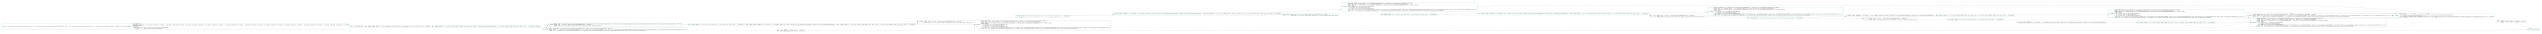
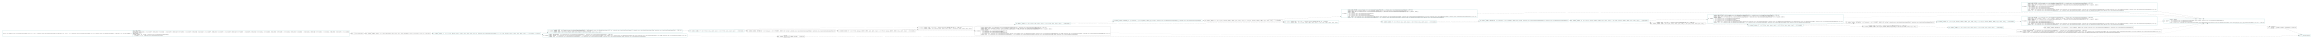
  digraph {
    fontname="IBM Plex Mono"
    rankdir=LR
    node [color=teal fontname="IBM Plex Mono" shape=record]
    edge [fontname="IBM Plex Mono" style=dashed]
    n1 [color=gray40 label="{34\:\ ?|MTH_ENTER_BLOCK\l}"]
    n2 [color=gray40 label="{36\:\ 0x0000|0x0000: INVOKE  (r3 I:java.lang.Object) type: DIRECT call: java.lang.Object.\<init\>():void A[MD:():void (c)] (LINE:109)\l}"]
    n3 [label="{37\:\ 0x0003|0x0003: IF  (r4 I:??[int, boolean, OBJECT, ARRAY, byte, short, char] A[D('src' androidx.core.view.WindowInsetsCompat)]) == (0 ??[int, boolean, OBJECT, ARRAY, byte, short, char])  \-\> B:65:0x007b  (LINE:110)\l}"]
    n4 [label="{38\:\ 0x0005|0x0005: IGET  (r0 I:androidx.core.view.WindowInsetsCompat$Impl) = (r4 I:androidx.core.view.WindowInsetsCompat A[D('src' androidx.core.view.WindowInsetsCompat)]) androidx.core.view.WindowInsetsCompat.mImpl androidx.core.view.WindowInsetsCompat$Impl  (LINE:112)\l0x0007: SGET  (r1 I:int) =  android.os.Build.VERSION.SDK_INT int  (LINE:113)\l0x0009: CONST  (r2 I:??[int, float, short, byte, char]) = (30 ??[int, float, short, byte, char]) \l}"]
    n5 [label="{65\:\ 0x007b|0x007b: NEW_INSTANCE  (r0 I:androidx.core.view.WindowInsetsCompat$Impl) =  androidx.core.view.WindowInsetsCompat$Impl  (LINE:129)\l0x007d: INVOKE  (r0 I:androidx.core.view.WindowInsetsCompat$Impl), (r3 I:androidx.core.view.WindowInsetsCompat) type: DIRECT call: androidx.core.view.WindowInsetsCompat.Impl.\<init\>(androidx.core.view.WindowInsetsCompat):void A[MD:(androidx.core.view.WindowInsetsCompat):void (m)]\l0x0080: IPUT  (r0 I:androidx.core.view.WindowInsetsCompat$Impl), (r3 I:androidx.core.view.WindowInsetsCompat) androidx.core.view.WindowInsetsCompat.mImpl androidx.core.view.WindowInsetsCompat$Impl \l}"]
    n6 [label="{39\:\ 0x000b|0x000b: IF  (r1 I:??[int, byte, short, char]) \< (r2 I:??[int, byte, short, char])  \-\> B:43:0x001c \l}"]
    n7 [color=gray40 label="{66\:\ 0x0082|RETURN\lORIG_RETURN\l|0x0082: RETURN    (LINE:131)\l}"]
    n8 [color=gray40 label="{40\:\ 0x000d|0x000d: INSTANCE_OF  (r1 I:boolean) = (r0 I:??[OBJECT, ARRAY] A[D('srcImpl' androidx.core.view.WindowInsetsCompat$Impl)]) androidx.core.view.WindowInsetsCompat$Impl30 \l}"]
    n9 [color=gray40 label="{43\:\ 0x001c|0x001c: SGET  (r1 I:int) =  android.os.Build.VERSION.SDK_INT int  (LINE:115)\l0x001e: CONST  (r2 I:??[int, float, short, byte, char]) = (29 ??[int, float, short, byte, char]) \l}"]
    n10 [color=gray40 label="{41\:\ 0x000f|0x000f: IF  (r1 I:??[int, boolean, OBJECT, ARRAY, byte, short, char]) == (0 ??[int, boolean, OBJECT, ARRAY, byte, short, char])  \-\> B:43:0x001c \l}"]
    n11 [label="{44\:\ 0x0020|0x0020: IF  (r1 I:??[int, byte, short, char]) \< (r2 I:??[int, byte, short, char])  \-\> B:48:0x0031 \l}"]
    n12 [color=gray40 label="{42\:\ 0x0011|0x0011: NEW_INSTANCE  (r1 I:androidx.core.view.WindowInsetsCompat$Impl30) =  androidx.core.view.WindowInsetsCompat$Impl30  (LINE:114)\l0x0013: MOVE  (r2 I:??[OBJECT, ARRAY]) = (r0 I:??[OBJECT, ARRAY] A[D('srcImpl' androidx.core.view.WindowInsetsCompat$Impl)]) \l0x0014: CHECK_CAST (r2 I:androidx.core.view.WindowInsetsCompat$Impl30) = (androidx.core.view.WindowInsetsCompat$Impl30) (r2 I:??[OBJECT, ARRAY]) \l0x0016: INVOKE  \l  (r1 I:androidx.core.view.WindowInsetsCompat$Impl30)\l  (r3 I:androidx.core.view.WindowInsetsCompat)\l  (r2 I:androidx.core.view.WindowInsetsCompat$Impl30)\l type: DIRECT call: androidx.core.view.WindowInsetsCompat.Impl30.\<init\>(androidx.core.view.WindowInsetsCompat, androidx.core.view.WindowInsetsCompat$Impl30):void A[MD:(androidx.core.view.WindowInsetsCompat, androidx.core.view.WindowInsetsCompat$Impl30):void (m)]\l0x0019: IPUT  (r1 I:androidx.core.view.WindowInsetsCompat$Impl), (r3 I:androidx.core.view.WindowInsetsCompat) androidx.core.view.WindowInsetsCompat.mImpl androidx.core.view.WindowInsetsCompat$Impl \l}"]
    n13 [label="{64\:\ 0x0077|0x0077: INVOKE  \l  (r0 I:androidx.core.view.WindowInsetsCompat$Impl A[D('srcImpl' androidx.core.view.WindowInsetsCompat$Impl)])\l  (r3 I:androidx.core.view.WindowInsetsCompat)\l type: VIRTUAL call: androidx.core.view.WindowInsetsCompat.Impl.copyWindowDataInto(androidx.core.view.WindowInsetsCompat):void A[MD:(androidx.core.view.WindowInsetsCompat):void (m)] (LINE:126)\l}"]
    n14 [color=gray40 label="{67\:\ ?|SYNTHETIC\lRETURN\l|0x0082: RETURN   A[SYNTHETIC] (LINE:131)\l}"]
    n15 [label="{35\:\ ?|MTH_EXIT_BLOCK\l}"]
    n16 [label="{45\:\ 0x0022|0x0022: INSTANCE_OF  (r1 I:boolean) = (r0 I:??[OBJECT, ARRAY] A[D('srcImpl' androidx.core.view.WindowInsetsCompat$Impl)]) androidx.core.view.WindowInsetsCompat$Impl29 \l}"]
    n17 [label="{48\:\ 0x0031|0x0031: SGET  (r1 I:int) =  android.os.Build.VERSION.SDK_INT int  (LINE:117)\l0x0033: CONST  (r2 I:??[int, float, short, byte, char]) = (28 ??[int, float, short, byte, char]) \l}"]
    n18 [color=gray40 label="{46\:\ 0x0024|0x0024: IF  (r1 I:??[int, boolean, OBJECT, ARRAY, byte, short, char]) == (0 ??[int, boolean, OBJECT, ARRAY, byte, short, char])  \-\> B:48:0x0031 \l}"]
    n19 [label="{49\:\ 0x0035|0x0035: IF  (r1 I:??[int, byte, short, char]) \< (r2 I:??[int, byte, short, char])  \-\> B:53:0x0046 \l}"]
    n20 [label="{47\:\ 0x0026|0x0026: NEW_INSTANCE  (r1 I:androidx.core.view.WindowInsetsCompat$Impl29) =  androidx.core.view.WindowInsetsCompat$Impl29  (LINE:116)\l0x0028: MOVE  (r2 I:??[OBJECT, ARRAY]) = (r0 I:??[OBJECT, ARRAY] A[D('srcImpl' androidx.core.view.WindowInsetsCompat$Impl)]) \l0x0029: CHECK_CAST (r2 I:androidx.core.view.WindowInsetsCompat$Impl29) = (androidx.core.view.WindowInsetsCompat$Impl29) (r2 I:??[OBJECT, ARRAY]) \l0x002b: INVOKE  \l  (r1 I:androidx.core.view.WindowInsetsCompat$Impl29)\l  (r3 I:androidx.core.view.WindowInsetsCompat)\l  (r2 I:androidx.core.view.WindowInsetsCompat$Impl29)\l type: DIRECT call: androidx.core.view.WindowInsetsCompat.Impl29.\<init\>(androidx.core.view.WindowInsetsCompat, androidx.core.view.WindowInsetsCompat$Impl29):void A[MD:(androidx.core.view.WindowInsetsCompat, androidx.core.view.WindowInsetsCompat$Impl29):void (m)]\l0x002e: IPUT  (r1 I:androidx.core.view.WindowInsetsCompat$Impl), (r3 I:androidx.core.view.WindowInsetsCompat) androidx.core.view.WindowInsetsCompat.mImpl androidx.core.view.WindowInsetsCompat$Impl \l}"]
    n21 [label="{50\:\ 0x0037|0x0037: INSTANCE_OF  (r1 I:boolean) = (r0 I:??[OBJECT, ARRAY] A[D('srcImpl' androidx.core.view.WindowInsetsCompat$Impl)]) androidx.core.view.WindowInsetsCompat$Impl28 \l}"]
    n22 [color=gray40 label="{53\:\ 0x0046|0x0046: SGET  (r1 I:int) =  android.os.Build.VERSION.SDK_INT int  (LINE:119)\l0x0048: CONST  (r2 I:??[int, float, short, byte, char]) = (21 ??[int, float, short, byte, char]) \l}"]
    n23 [label="{51\:\ 0x0039|0x0039: IF  (r1 I:??[int, boolean, OBJECT, ARRAY, byte, short, char]) == (0 ??[int, boolean, OBJECT, ARRAY, byte, short, char])  \-\> B:53:0x0046 \l}"]
    n24 [label="{54\:\ 0x004a|0x004a: IF  (r1 I:??[int, byte, short, char]) \< (r2 I:??[int, byte, short, char])  \-\> B:58:0x005b \l}"]
    n25 [label="{52\:\ 0x003b|0x003b: NEW_INSTANCE  (r1 I:androidx.core.view.WindowInsetsCompat$Impl28) =  androidx.core.view.WindowInsetsCompat$Impl28  (LINE:118)\l0x003d: MOVE  (r2 I:??[OBJECT, ARRAY]) = (r0 I:??[OBJECT, ARRAY] A[D('srcImpl' androidx.core.view.WindowInsetsCompat$Impl)]) \l0x003e: CHECK_CAST (r2 I:androidx.core.view.WindowInsetsCompat$Impl28) = (androidx.core.view.WindowInsetsCompat$Impl28) (r2 I:??[OBJECT, ARRAY]) \l0x0040: INVOKE  \l  (r1 I:androidx.core.view.WindowInsetsCompat$Impl28)\l  (r3 I:androidx.core.view.WindowInsetsCompat)\l  (r2 I:androidx.core.view.WindowInsetsCompat$Impl28)\l type: DIRECT call: androidx.core.view.WindowInsetsCompat.Impl28.\<init\>(androidx.core.view.WindowInsetsCompat, androidx.core.view.WindowInsetsCompat$Impl28):void A[MD:(androidx.core.view.WindowInsetsCompat, androidx.core.view.WindowInsetsCompat$Impl28):void (m)]\l0x0043: IPUT  (r1 I:androidx.core.view.WindowInsetsCompat$Impl), (r3 I:androidx.core.view.WindowInsetsCompat) androidx.core.view.WindowInsetsCompat.mImpl androidx.core.view.WindowInsetsCompat$Impl \l}"]
    n26 [color=gray40 label="{55\:\ 0x004c|0x004c: INSTANCE_OF  (r1 I:boolean) = (r0 I:??[OBJECT, ARRAY] A[D('srcImpl' androidx.core.view.WindowInsetsCompat$Impl)]) androidx.core.view.WindowInsetsCompat$Impl21 \l}"]
    n27 [color=gray40 label="{58\:\ 0x005b|0x005b: SGET  (r1 I:int) =  android.os.Build.VERSION.SDK_INT int  (LINE:121)\l0x005d: CONST  (r2 I:??[int, float, short, byte, char]) = (20 ??[int, float, short, byte, char]) \l}"]
    n28 [label="{56\:\ 0x004e|0x004e: IF  (r1 I:??[int, boolean, OBJECT, ARRAY, byte, short, char]) == (0 ??[int, boolean, OBJECT, ARRAY, byte, short, char])  \-\> B:58:0x005b \l}"]
    n29 [label="{59\:\ 0x005f|0x005f: IF  (r1 I:??[int, byte, short, char]) \< (r2 I:??[int, byte, short, char])  \-\> B:63:0x0070 \l}"]
    n30 [label="{57\:\ 0x0050|0x0050: NEW_INSTANCE  (r1 I:androidx.core.view.WindowInsetsCompat$Impl21) =  androidx.core.view.WindowInsetsCompat$Impl21  (LINE:120)\l0x0052: MOVE  (r2 I:??[OBJECT, ARRAY]) = (r0 I:??[OBJECT, ARRAY] A[D('srcImpl' androidx.core.view.WindowInsetsCompat$Impl)]) \l0x0053: CHECK_CAST (r2 I:androidx.core.view.WindowInsetsCompat$Impl21) = (androidx.core.view.WindowInsetsCompat$Impl21) (r2 I:??[OBJECT, ARRAY]) \l0x0055: INVOKE  \l  (r1 I:androidx.core.view.WindowInsetsCompat$Impl21)\l  (r3 I:androidx.core.view.WindowInsetsCompat)\l  (r2 I:androidx.core.view.WindowInsetsCompat$Impl21)\l type: DIRECT call: androidx.core.view.WindowInsetsCompat.Impl21.\<init\>(androidx.core.view.WindowInsetsCompat, androidx.core.view.WindowInsetsCompat$Impl21):void A[MD:(androidx.core.view.WindowInsetsCompat, androidx.core.view.WindowInsetsCompat$Impl21):void (m)]\l0x0058: IPUT  (r1 I:androidx.core.view.WindowInsetsCompat$Impl), (r3 I:androidx.core.view.WindowInsetsCompat) androidx.core.view.WindowInsetsCompat.mImpl androidx.core.view.WindowInsetsCompat$Impl \l}"]
    n31 [color=gray40 label="{60\:\ 0x0061|0x0061: INSTANCE_OF  (r1 I:boolean) = (r0 I:??[OBJECT, ARRAY] A[D('srcImpl' androidx.core.view.WindowInsetsCompat$Impl)]) androidx.core.view.WindowInsetsCompat$Impl20 \l}"]
    n32 [color=gray40 label="{63\:\ 0x0070|0x0070: NEW_INSTANCE  (r1 I:androidx.core.view.WindowInsetsCompat$Impl) =  androidx.core.view.WindowInsetsCompat$Impl  (LINE:124)\l0x0072: INVOKE  (r1 I:androidx.core.view.WindowInsetsCompat$Impl), (r3 I:androidx.core.view.WindowInsetsCompat) type: DIRECT call: androidx.core.view.WindowInsetsCompat.Impl.\<init\>(androidx.core.view.WindowInsetsCompat):void A[MD:(androidx.core.view.WindowInsetsCompat):void (m)]\l0x0075: IPUT  (r1 I:androidx.core.view.WindowInsetsCompat$Impl), (r3 I:androidx.core.view.WindowInsetsCompat) androidx.core.view.WindowInsetsCompat.mImpl androidx.core.view.WindowInsetsCompat$Impl \l}"]
-   n33 [label="{61\:\ 0x0063|0x0063: IF  (r1 I:??[int, boolean, OBJECT, ARRAY, byte, short, char]) == (0 ??[int, boolean, OBJECT, ARRAY, byte, short, char])  \-\> B:63:0x0070 \l}"]
    n34 [label="{62\:\ 0x0065|0x0065: NEW_INSTANCE  (r1 I:androidx.core.view.WindowInsetsCompat$Impl20) =  androidx.core.view.WindowInsetsCompat$Impl20  (LINE:122)\l0x0067: MOVE  (r2 I:??[OBJECT, ARRAY]) = (r0 I:??[OBJECT, ARRAY] A[D('srcImpl' androidx.core.view.WindowInsetsCompat$Impl)]) \l0x0068: CHECK_CAST (r2 I:androidx.core.view.WindowInsetsCompat$Impl20) = (androidx.core.view.WindowInsetsCompat$Impl20) (r2 I:??[OBJECT, ARRAY]) \l0x006a: INVOKE  \l  (r1 I:androidx.core.view.WindowInsetsCompat$Impl20)\l  (r3 I:androidx.core.view.WindowInsetsCompat)\l  (r2 I:androidx.core.view.WindowInsetsCompat$Impl20)\l type: DIRECT call: androidx.core.view.WindowInsetsCompat.Impl20.\<init\>(androidx.core.view.WindowInsetsCompat, androidx.core.view.WindowInsetsCompat$Impl20):void A[MD:(androidx.core.view.WindowInsetsCompat, androidx.core.view.WindowInsetsCompat$Impl20):void (m)]\l0x006d: IPUT  (r1 I:androidx.core.view.WindowInsetsCompat$Impl), (r3 I:androidx.core.view.WindowInsetsCompat) androidx.core.view.WindowInsetsCompat.mImpl androidx.core.view.WindowInsetsCompat$Impl \l}"]
    n35 [label="{public void androidx.core.view.WindowInsetsCompat.\<init\>((r3 'this' I:androidx.core.view.WindowInsetsCompat A[IMMUTABLE_TYPE, THIS]), (r4 I:androidx.core.view.WindowInsetsCompat A[D('src' androidx.core.view.WindowInsetsCompat), IMMUTABLE_TYPE, METHOD_ARGUMENT]))  | USE_LINES_HINTS\lCROSS_EDGE: B:47:0x0026 \-\> B:64:0x0077, CROSS_EDGE: B:52:0x003b \-\> B:64:0x0077, CROSS_EDGE: B:57:0x0050 \-\> B:64:0x0077, CROSS_EDGE: B:62:0x0065 \-\> B:64:0x0077, CROSS_EDGE: B:63:0x0070 \-\> B:64:0x0077, CROSS_EDGE: B:59:0x005f \-\> B:63:0x0070, CROSS_EDGE: B:54:0x004a \-\> B:58:0x005b, CROSS_EDGE: B:49:0x0035 \-\> B:53:0x0046, CROSS_EDGE: B:44:0x0020 \-\> B:48:0x0031, CROSS_EDGE: B:39:0x000b \-\> B:43:0x001c, CROSS_EDGE: B:65:0x007b \-\> B:66:0x0082\lINLINE_NOT_NEEDED\lDebug Info:\l  0x0007\-0x007a: r0 'srcImpl' Landroidx\/core\/view\/WindowInsetsCompat$Impl;\l  \-1 \-0x0082: r4 'src' Landroidx\/core\/view\/WindowInsetsCompat;\l}"]
    n1 -> n2
    n2 -> n3
    n3 -> n4 [style=dotted]
    n3 -> n5 [style=dotted]
    n4 -> n6
    n5 -> n7 [style=dotted]
    n6 -> n8 [style=dotted]
    n6 -> n9 [style=dotted]
    n7 -> n15
    n8 -> n10
    n9 -> n11 [style=dotted]
    n10 -> n9
    n10 -> n12
    n11 -> n16 [style=dotted]
    n11 -> n17
    n12 -> n13 [style=dotted]
    n13 -> n14 [style=dotted]
    n14 -> n15
    n16 -> n18 [style=dotted]
    n17 -> n19 [style=dotted]
    n18 -> n17 [style=dotted]
    n18 -> n20
    n19 -> n21
    n19 -> n22 [style=dotted]
    n20 -> n13
    n21 -> n23 [style=dotted]
    n22 -> n24
    n23 -> n22 [style=dotted]
    n23 -> n25
    n24 -> n26
    n24 -> n27
    n25 -> n13 [style=dotted]
    n26 -> n28 [style=dotted]
    n27 -> n29
    n28 -> n30
    n29 -> n31 [style=dotted]
    n29 -> n32 [style=dotted]
    n30 -> n13 [style=dotted]
-   n31 -> n33
    n32 -> n13
-   n33 -> n32 [style=dotted]
-   n33 -> n34
    n34 -> n13
    n35 -> n1
  }
